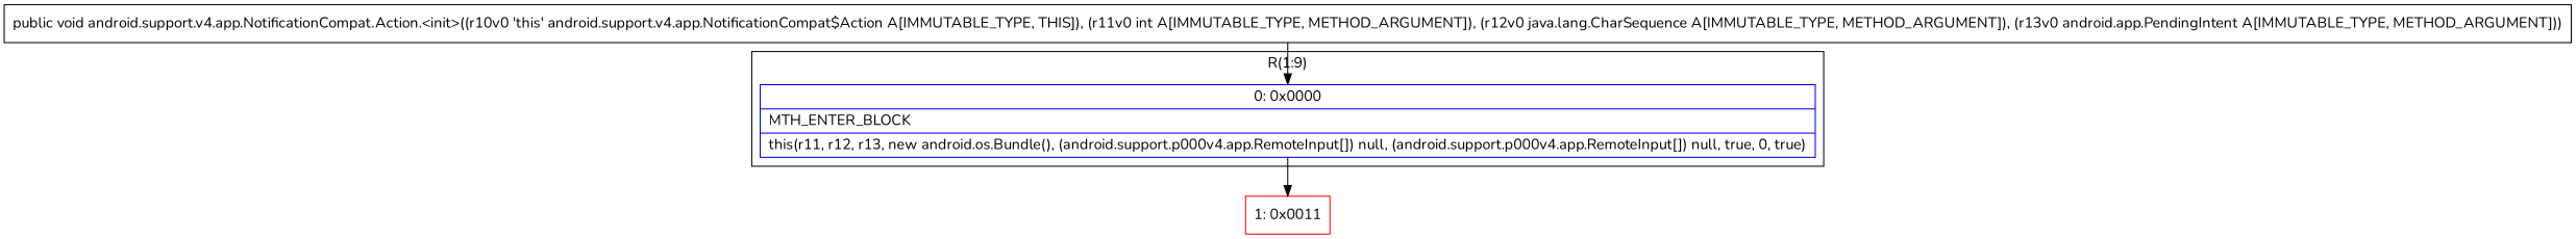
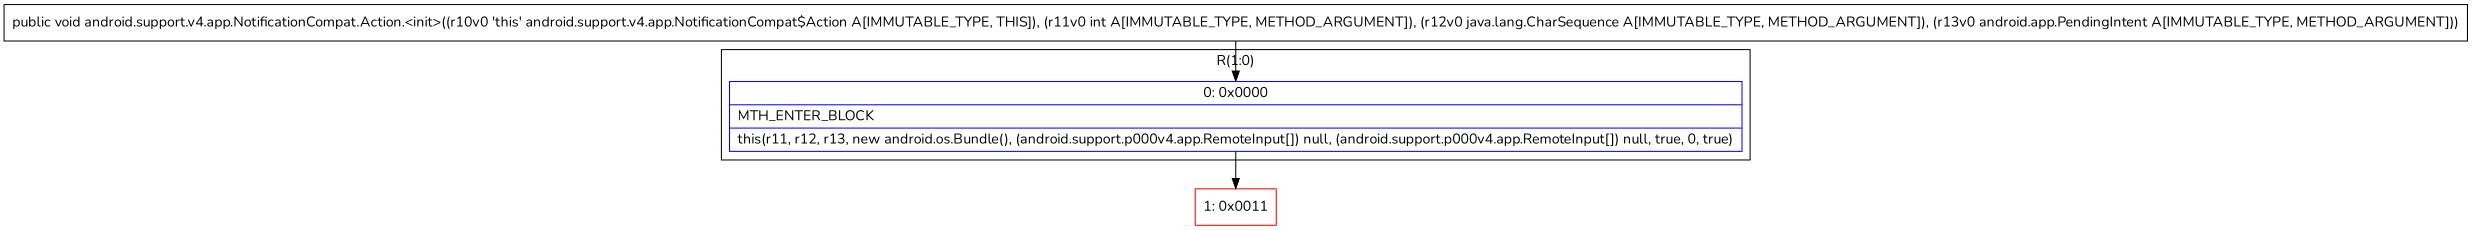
  digraph {
    fontname=Nunito
    node [shape=record fontname=Nunito]
    edge [fontname=Nunito]
    n1 [color=blue label="{0\:\ 0x0000|MTH_ENTER_BLOCK\l|this(r11, r12, r13, new android.os.Bundle(), (android.support.p000v4.app.RemoteInput[]) null, (android.support.p000v4.app.RemoteInput[]) null, true, 0, true)\l}"]
    n2 [color=red label="{1\:\ 0x0011}"]
    n3 [label="{public void android.support.v4.app.NotificationCompat.Action.\<init\>((r10v0 'this' android.support.v4.app.NotificationCompat$Action A[IMMUTABLE_TYPE, THIS]), (r11v0 int A[IMMUTABLE_TYPE, METHOD_ARGUMENT]), (r12v0 java.lang.CharSequence A[IMMUTABLE_TYPE, METHOD_ARGUMENT]), (r13v0 android.app.PendingIntent A[IMMUTABLE_TYPE, METHOD_ARGUMENT])) }"]
    subgraph cluster_1 {
-     label="R(1:9)"
+     label="R(1:0)"
      n1
    }
    n1 -> n2
    n3 -> n1
  }
